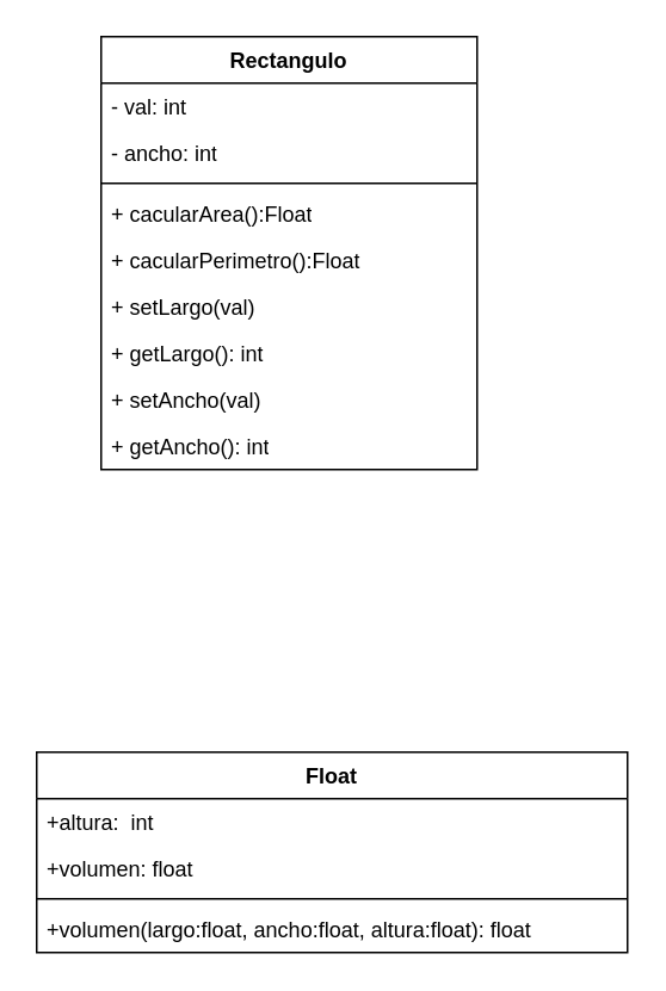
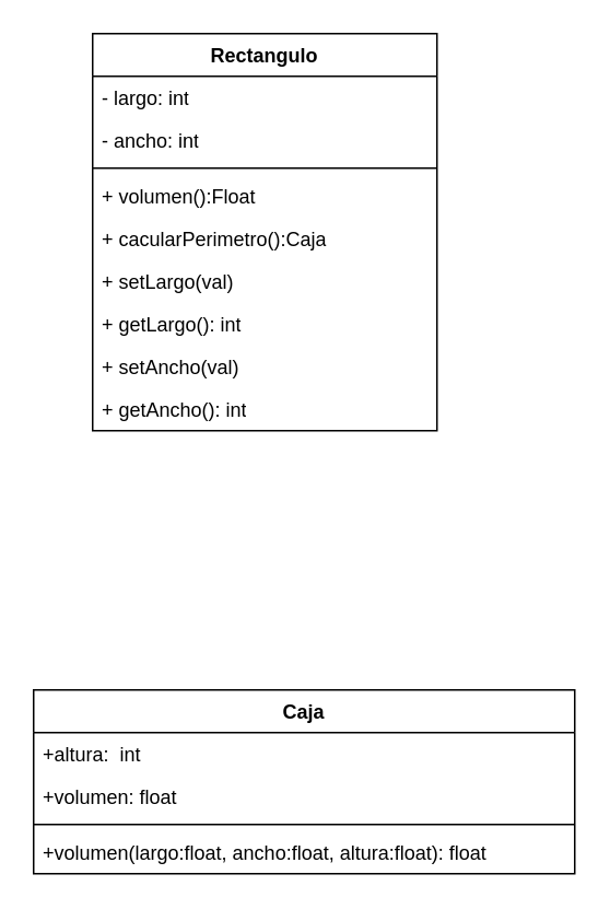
  <mxCell id="0" />
  <mxCell id="1" parent="0" />
  <mxCell id="2" value="Rectangulo" style="swimlane;fontStyle=1;align=center;verticalAlign=top;childLayout=stackLayout;horizontal=1;startSize=26;horizontalStack=0;resizeParent=1;resizeParentMax=0;resizeLast=0;collapsible=1;marginBottom=0;whiteSpace=wrap;html=1;" parent="1" vertex="1"><mxGeometry x="56" y="20" width="210" height="242" as="geometry" /></mxCell>
- <mxCell id="3" value="- val: int" style="text;strokeColor=none;fillColor=none;align=left;verticalAlign=top;spacingLeft=4;spacingRight=4;overflow=hidden;rotatable=0;points=[[0,0.5],[1,0.5]];portConstraint=eastwest;whiteSpace=wrap;html=1;" parent="2" vertex="1"><mxGeometry y="26" width="210" height="26" as="geometry" /></mxCell>
+ <mxCell id="3" value="- largo: int" style="text;strokeColor=none;fillColor=none;align=left;verticalAlign=top;spacingLeft=4;spacingRight=4;overflow=hidden;rotatable=0;points=[[0,0.5],[1,0.5]];portConstraint=eastwest;whiteSpace=wrap;html=1;" parent="2" vertex="1"><mxGeometry y="26" width="210" height="26" as="geometry" /></mxCell>
  <mxCell id="4" value="- ancho: int" style="text;strokeColor=none;fillColor=none;align=left;verticalAlign=top;spacingLeft=4;spacingRight=4;overflow=hidden;rotatable=0;points=[[0,0.5],[1,0.5]];portConstraint=eastwest;whiteSpace=wrap;html=1;" parent="2" vertex="1"><mxGeometry y="52" width="210" height="26" as="geometry" /></mxCell>
  <mxCell id="5" value="" style="line;strokeWidth=1;fillColor=none;align=left;verticalAlign=middle;spacingTop=-1;spacingLeft=3;spacingRight=3;rotatable=0;labelPosition=right;points=[];portConstraint=eastwest;strokeColor=inherit;" parent="2" vertex="1"><mxGeometry y="78" width="210" height="8" as="geometry" /></mxCell>
- <mxCell id="6" value="+ cacularArea():Float" style="text;strokeColor=none;fillColor=none;align=left;verticalAlign=top;spacingLeft=4;spacingRight=4;overflow=hidden;rotatable=0;points=[[0,0.5],[1,0.5]];portConstraint=eastwest;whiteSpace=wrap;html=1;" parent="2" vertex="1"><mxGeometry y="86" width="210" height="26" as="geometry" /></mxCell>
- <mxCell id="7" value="+ cacularPerimetro():Float" style="text;strokeColor=none;fillColor=none;align=left;verticalAlign=top;spacingLeft=4;spacingRight=4;overflow=hidden;rotatable=0;points=[[0,0.5],[1,0.5]];portConstraint=eastwest;whiteSpace=wrap;html=1;" parent="2" vertex="1"><mxGeometry y="112" width="210" height="26" as="geometry" /></mxCell>
+ <mxCell id="6" value="+ volumen():Float" style="text;strokeColor=none;fillColor=none;align=left;verticalAlign=top;spacingLeft=4;spacingRight=4;overflow=hidden;rotatable=0;points=[[0,0.5],[1,0.5]];portConstraint=eastwest;whiteSpace=wrap;html=1;" parent="2" vertex="1"><mxGeometry y="86" width="210" height="26" as="geometry" /></mxCell>
+ <mxCell id="7" value="+ cacularPerimetro():Caja" style="text;strokeColor=none;fillColor=none;align=left;verticalAlign=top;spacingLeft=4;spacingRight=4;overflow=hidden;rotatable=0;points=[[0,0.5],[1,0.5]];portConstraint=eastwest;whiteSpace=wrap;html=1;" parent="2" vertex="1"><mxGeometry y="112" width="210" height="26" as="geometry" /></mxCell>
  <mxCell id="8" value="+ setLargo(val)&lt;br&gt;" style="text;strokeColor=none;fillColor=none;align=left;verticalAlign=top;spacingLeft=4;spacingRight=4;overflow=hidden;rotatable=0;points=[[0,0.5],[1,0.5]];portConstraint=eastwest;whiteSpace=wrap;html=1;" parent="2" vertex="1"><mxGeometry y="138" width="210" height="26" as="geometry" /></mxCell>
  <mxCell id="9" value="+ getLargo(): int" style="text;strokeColor=none;fillColor=none;align=left;verticalAlign=top;spacingLeft=4;spacingRight=4;overflow=hidden;rotatable=0;points=[[0,0.5],[1,0.5]];portConstraint=eastwest;whiteSpace=wrap;html=1;" parent="2" vertex="1"><mxGeometry y="164" width="210" height="26" as="geometry" /></mxCell>
  <mxCell id="10" value="+ setAncho(val)" style="text;strokeColor=none;fillColor=none;align=left;verticalAlign=top;spacingLeft=4;spacingRight=4;overflow=hidden;rotatable=0;points=[[0,0.5],[1,0.5]];portConstraint=eastwest;whiteSpace=wrap;html=1;" parent="2" vertex="1"><mxGeometry y="190" width="210" height="26" as="geometry" /></mxCell>
  <mxCell id="11" value="+ getAncho(): int" style="text;strokeColor=none;fillColor=none;align=left;verticalAlign=top;spacingLeft=4;spacingRight=4;overflow=hidden;rotatable=0;points=[[0,0.5],[1,0.5]];portConstraint=eastwest;whiteSpace=wrap;html=1;" parent="2" vertex="1"><mxGeometry y="216" width="210" height="26" as="geometry" /></mxCell>
- <mxCell id="12" value="Float" style="swimlane;fontStyle=1;align=center;verticalAlign=top;childLayout=stackLayout;horizontal=1;startSize=26;horizontalStack=0;resizeParent=1;resizeParentMax=0;resizeLast=0;collapsible=1;marginBottom=0;whiteSpace=wrap;html=1;" vertex="1" parent="1"><mxGeometry x="20" y="420" width="330" height="112" as="geometry" /></mxCell>
+ <mxCell id="12" value="Caja" style="swimlane;fontStyle=1;align=center;verticalAlign=top;childLayout=stackLayout;horizontal=1;startSize=26;horizontalStack=0;resizeParent=1;resizeParentMax=0;resizeLast=0;collapsible=1;marginBottom=0;whiteSpace=wrap;html=1;" vertex="1" parent="1"><mxGeometry x="20" y="420" width="330" height="112" as="geometry" /></mxCell>
  <mxCell id="13" value="+altura:&amp;nbsp; int" style="text;strokeColor=none;fillColor=none;align=left;verticalAlign=top;spacingLeft=4;spacingRight=4;overflow=hidden;rotatable=0;points=[[0,0.5],[1,0.5]];portConstraint=eastwest;whiteSpace=wrap;html=1;" vertex="1" parent="12"><mxGeometry y="26" width="330" height="26" as="geometry" /></mxCell>
  <mxCell id="14" value="+volumen: float" style="text;strokeColor=none;fillColor=none;align=left;verticalAlign=top;spacingLeft=4;spacingRight=4;overflow=hidden;rotatable=0;points=[[0,0.5],[1,0.5]];portConstraint=eastwest;whiteSpace=wrap;html=1;" vertex="1" parent="12"><mxGeometry y="52" width="330" height="26" as="geometry" /></mxCell>
  <mxCell id="15" value="" style="line;strokeWidth=1;fillColor=none;align=left;verticalAlign=middle;spacingTop=-1;spacingLeft=3;spacingRight=3;rotatable=0;labelPosition=right;points=[];portConstraint=eastwest;strokeColor=inherit;" vertex="1" parent="12"><mxGeometry y="78" width="330" height="8" as="geometry" /></mxCell>
  <mxCell id="16" value="+volumen(largo:float, ancho:float, altura:float): float" style="text;strokeColor=none;fillColor=none;align=left;verticalAlign=top;spacingLeft=4;spacingRight=4;overflow=hidden;rotatable=0;points=[[0,0.5],[1,0.5]];portConstraint=eastwest;whiteSpace=wrap;html=1;" vertex="1" parent="12"><mxGeometry y="86" width="330" height="26" as="geometry" /></mxCell>
